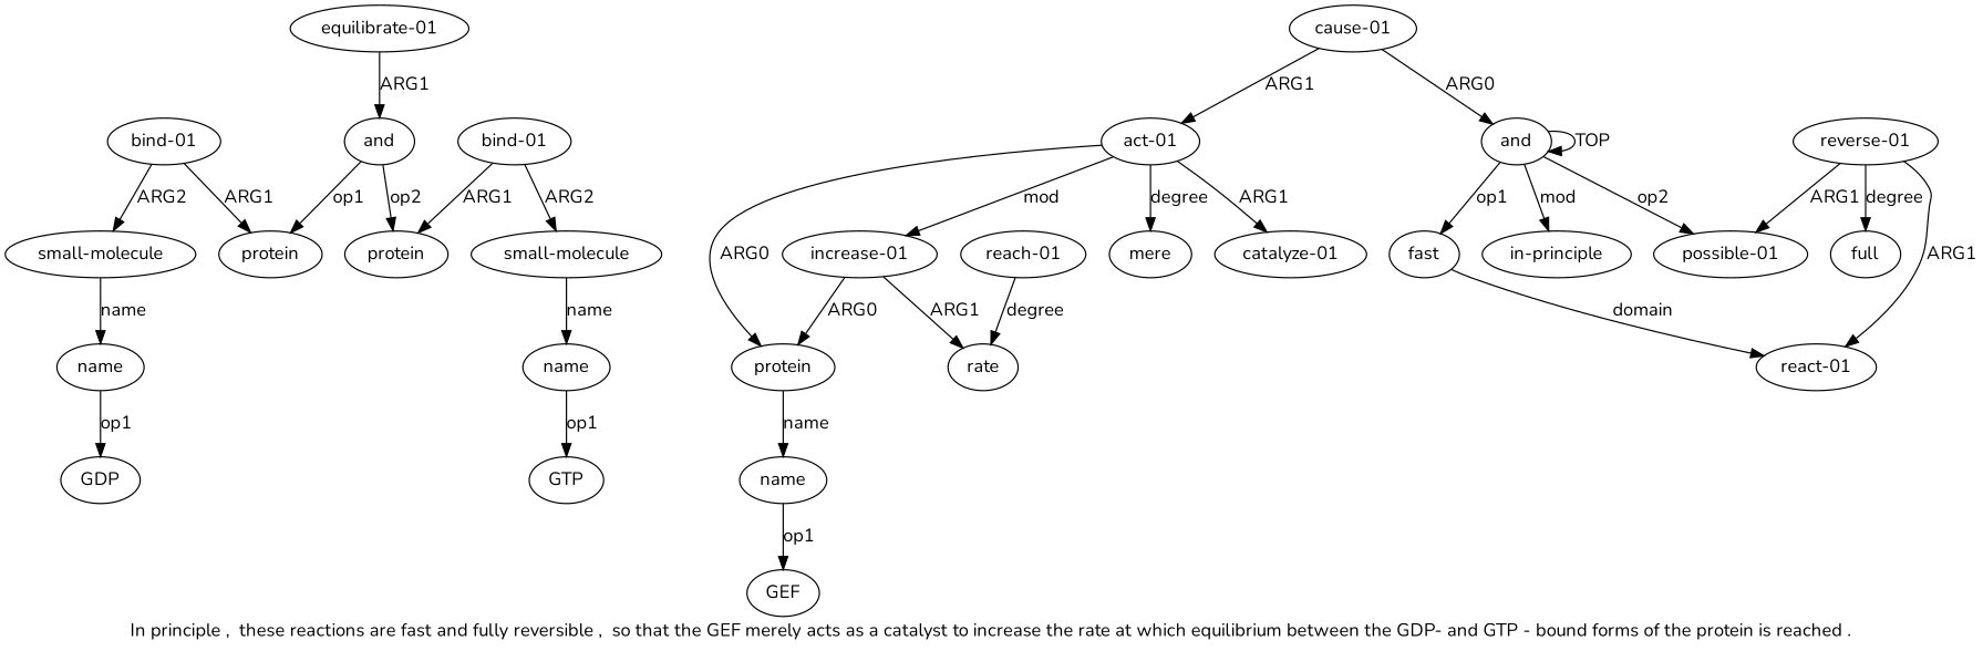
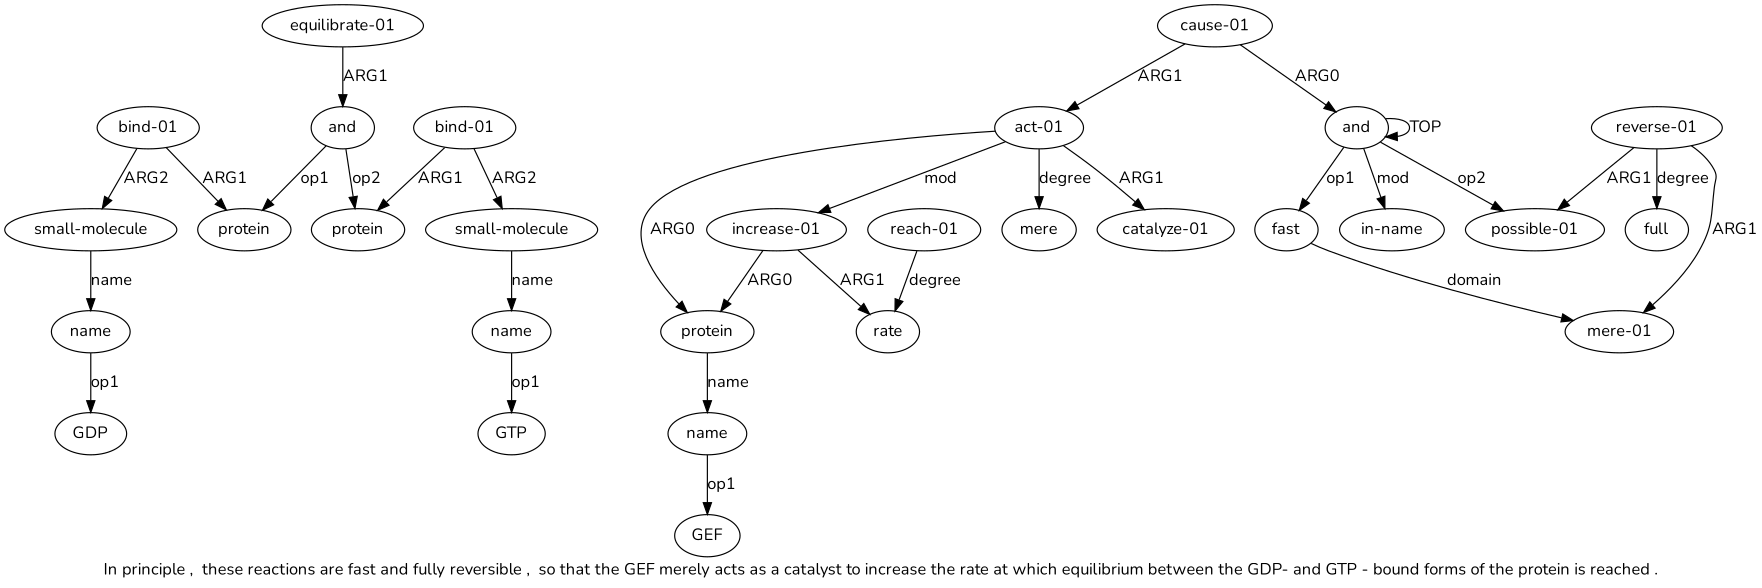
  digraph {
    fontname=Nunito
    label="In principle ,  these reactions are fast and fully reversible ,  so that the GEF merely acts as a catalyst to increase the rate at which equilibrium between the GDP- and GTP - bound forms of the protein is reached ."
    node [color=black fontname=Nunito gold_ind=-1 gold_label=protein test_ind=-1 test_label=protein]
    edge [color=black fontname=Nunito gold_label=ARG1 test_label=ARG1]
    n1 [gold_ind=20 gold_label="bind-01" label="bind-01" test_ind=20 test_label="bind-01"]
    n2 [gold_ind=21 gold_label="small-molecule" label="small-molecule" test_ind=21 test_label="small-molecule"]
    n3 [gold_ind=19 label=protein test_ind=19]
    n4 [gold_ind=22 gold_label=name label=name test_ind=22 test_label=name]
    n5 [gold_label=GDP label=GDP test_label=GDP]
    n6 [gold_ind=23 label=protein test_ind=23]
    n7 [gold_ind=24 gold_label="bind-01" label="bind-01" test_ind=24 test_label="bind-01"]
    n8 [gold_ind=25 gold_label="small-molecule" label="small-molecule" test_ind=25 test_label="small-molecule"]
    n9 [gold_ind=26 gold_label=name label=name test_ind=26 test_label=name]
    n10 [gold_label=GTP label=GTP test_label=GTP]
    n11 [gold_label=GEF label=GEF test_label=GEF]
    n12 [gold_ind=15 gold_label=rate label=rate test_ind=15 test_label=rate]
    n13 [gold_ind=14 gold_label="increase-01" label="increase-01" test_ind=14 test_label="increase-01"]
    n14 [gold_ind=10 label=protein test_ind=10]
    n15 [gold_ind=11 gold_label=name label=name test_ind=11 test_label=name]
    n16 [gold_ind=17 gold_label="equilibrate-01" label="equilibrate-01" test_ind=17 test_label="equilibrate-01"]
    n17 [gold_ind=18 gold_label=and label=and test_ind=18 test_label=and]
    n18 [gold_ind=16 gold_label="reach-01" label="reach-01" test_ind=16 test_label="reach-01"]
    n19 [gold_ind=13 gold_label=mere label=mere test_ind=13 test_label=mere]
    n20 [gold_ind=12 gold_label="catalyze-01" label="catalyze-01" test_ind=12 test_label="catalyze-01"]
    n21 [gold_ind=1 gold_label=fast label=fast test_ind=1 test_label=fast]
-   n22 [gold_ind=2 gold_label="react-01" label="react-01" test_ind=2 test_label="react-01"]
+   n22 [gold_ind=2 gold_label="react-01" label="mere-01" test_ind=2 test_label="react-01"]
    n23 [gold_ind=0 gold_label=and label=and test_ind=0 test_label=and]
    n24 [gold_ind=4 gold_label="possible-01" label="possible-01" test_ind=4 test_label="possible-01"]
-   n25 [gold_ind=7 gold_label="in-principle" label="in-principle" test_ind=7 test_label="in-principle"]
+   n25 [gold_ind=7 gold_label="in-principle" label="in-name" test_ind=7 test_label="in-principle"]
    n26 [gold_ind=5 gold_label="reverse-01" label="reverse-01" test_ind=5 test_label="reverse-01"]
    n27 [gold_ind=6 gold_label=full label=full test_ind=6 test_label=full]
    n28 [gold_ind=9 gold_label="act-01" label="act-01" test_ind=9 test_label="act-01"]
    n29 [gold_ind=8 gold_label="cause-01" label="cause-01" test_ind=8 test_label="cause-01"]
    n1 -> n2 [gold_label=ARG2 label=ARG2 test_label=ARG2]
    n1 -> n3 [label=ARG1]
    n2 -> n4 [gold_label=name label=name test_label=name]
    n4 -> n5 [gold_label=op1 label=op1 test_label=op1]
    n7 -> n6 [label=ARG1]
    n7 -> n8 [gold_label=ARG2 label=ARG2 test_label=ARG2]
    n8 -> n9 [gold_label=name label=name test_label=name]
    n9 -> n10 [gold_label=op1 label=op1 test_label=op1]
    n13 -> n12 [label=ARG1]
    n13 -> n14 [gold_label=ARG0 label=ARG0 test_label=ARG0]
    n14 -> n15 [gold_label=name label=name test_label=name]
    n15 -> n11 [gold_label=op1 label=op1 test_label=op1]
    n16 -> n17 [label=ARG1]
    n17 -> n3 [gold_label=op1 label=op1 test_label=op1]
    n17 -> n6 [gold_label=op2 label=op2 test_label=op2]
    n18 -> n12 [gold_label=degree label=degree test_label=degree]
    n21 -> n22 [gold_label=domain label=domain test_label=domain]
    n23 -> n21 [gold_label=op1 label=op1 test_label=op1]
    n23 -> n23 [gold_label=TOP label=TOP test_label=TOP]
    n23 -> n24 [gold_label=op2 label=op2 test_label=op2]
    n23 -> n25 [gold_label=mod label=mod test_label=mod]
    n26 -> n22 [label=ARG1]
    n26 -> n24 [label=ARG1]
    n26 -> n27 [gold_label=degree label=degree test_label=degree]
    n28 -> n13 [gold_label=purpose label=mod test_label=purpose]
    n28 -> n14 [gold_label=ARG0 label=ARG0 test_label=ARG0]
    n28 -> n19 [gold_label=degree label=degree test_label=degree]
    n28 -> n20 [label=ARG1]
    n29 -> n23 [gold_label=ARG0 label=ARG0 test_label=ARG0]
    n29 -> n28 [label=ARG1]
  }
